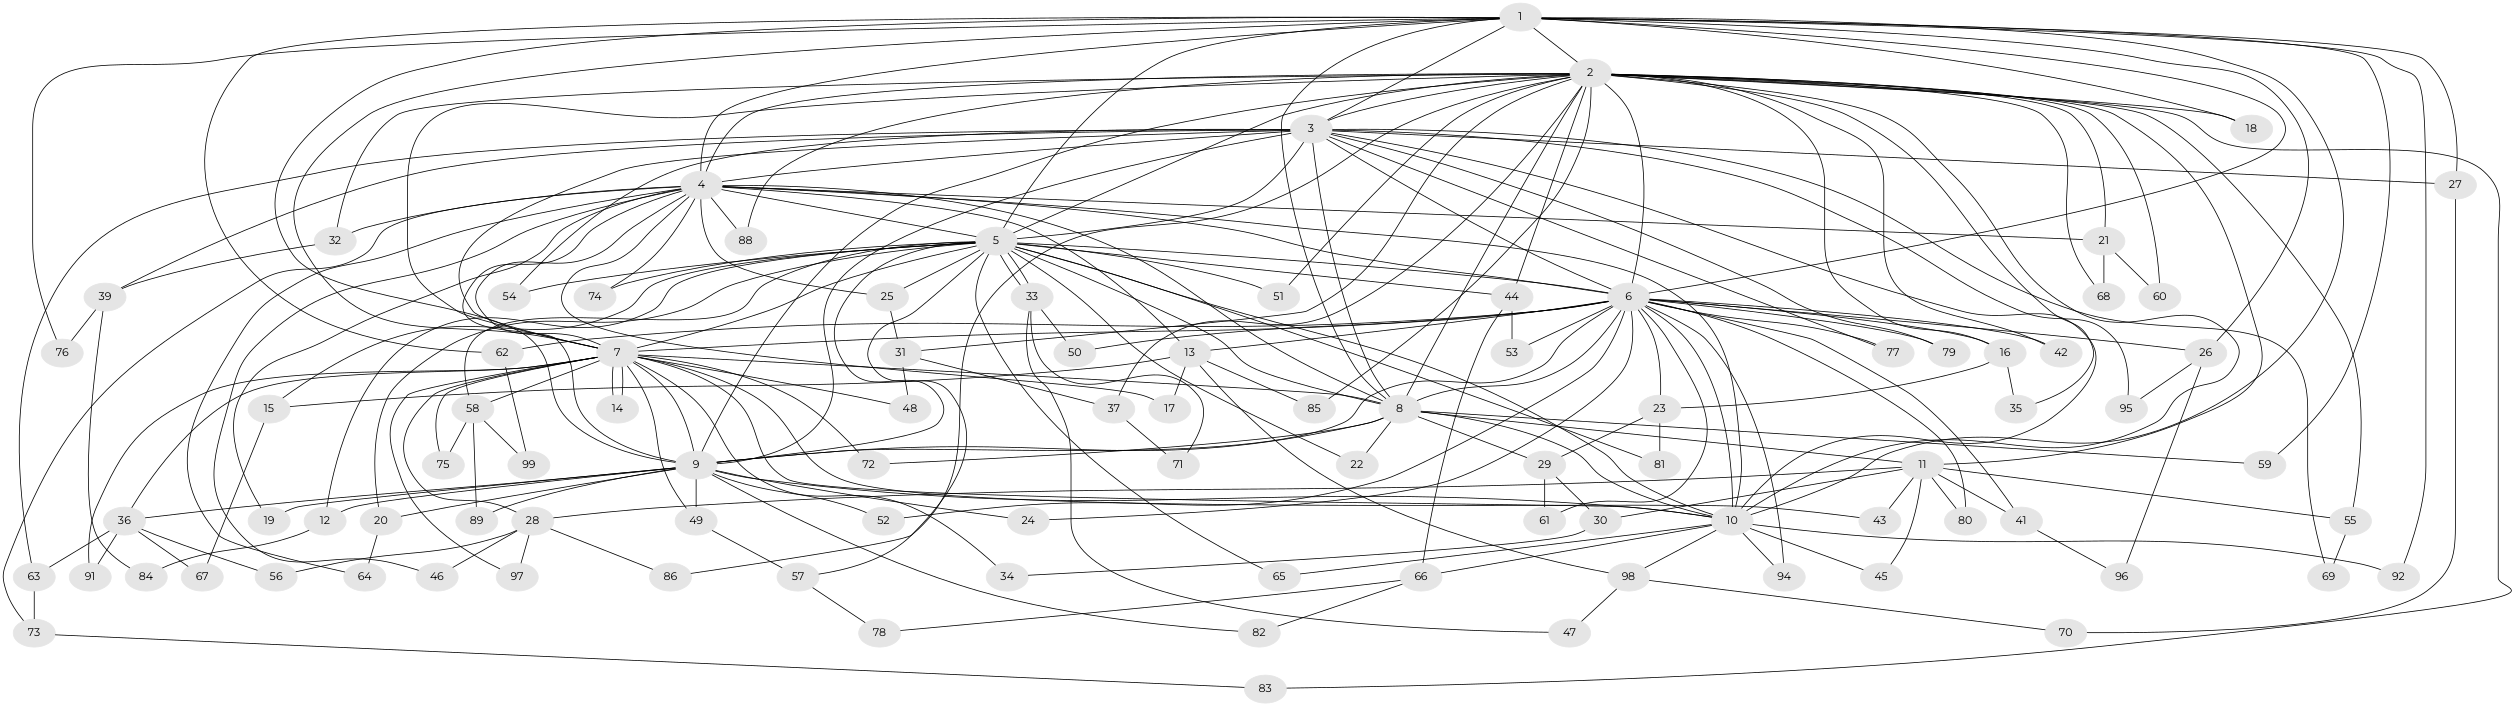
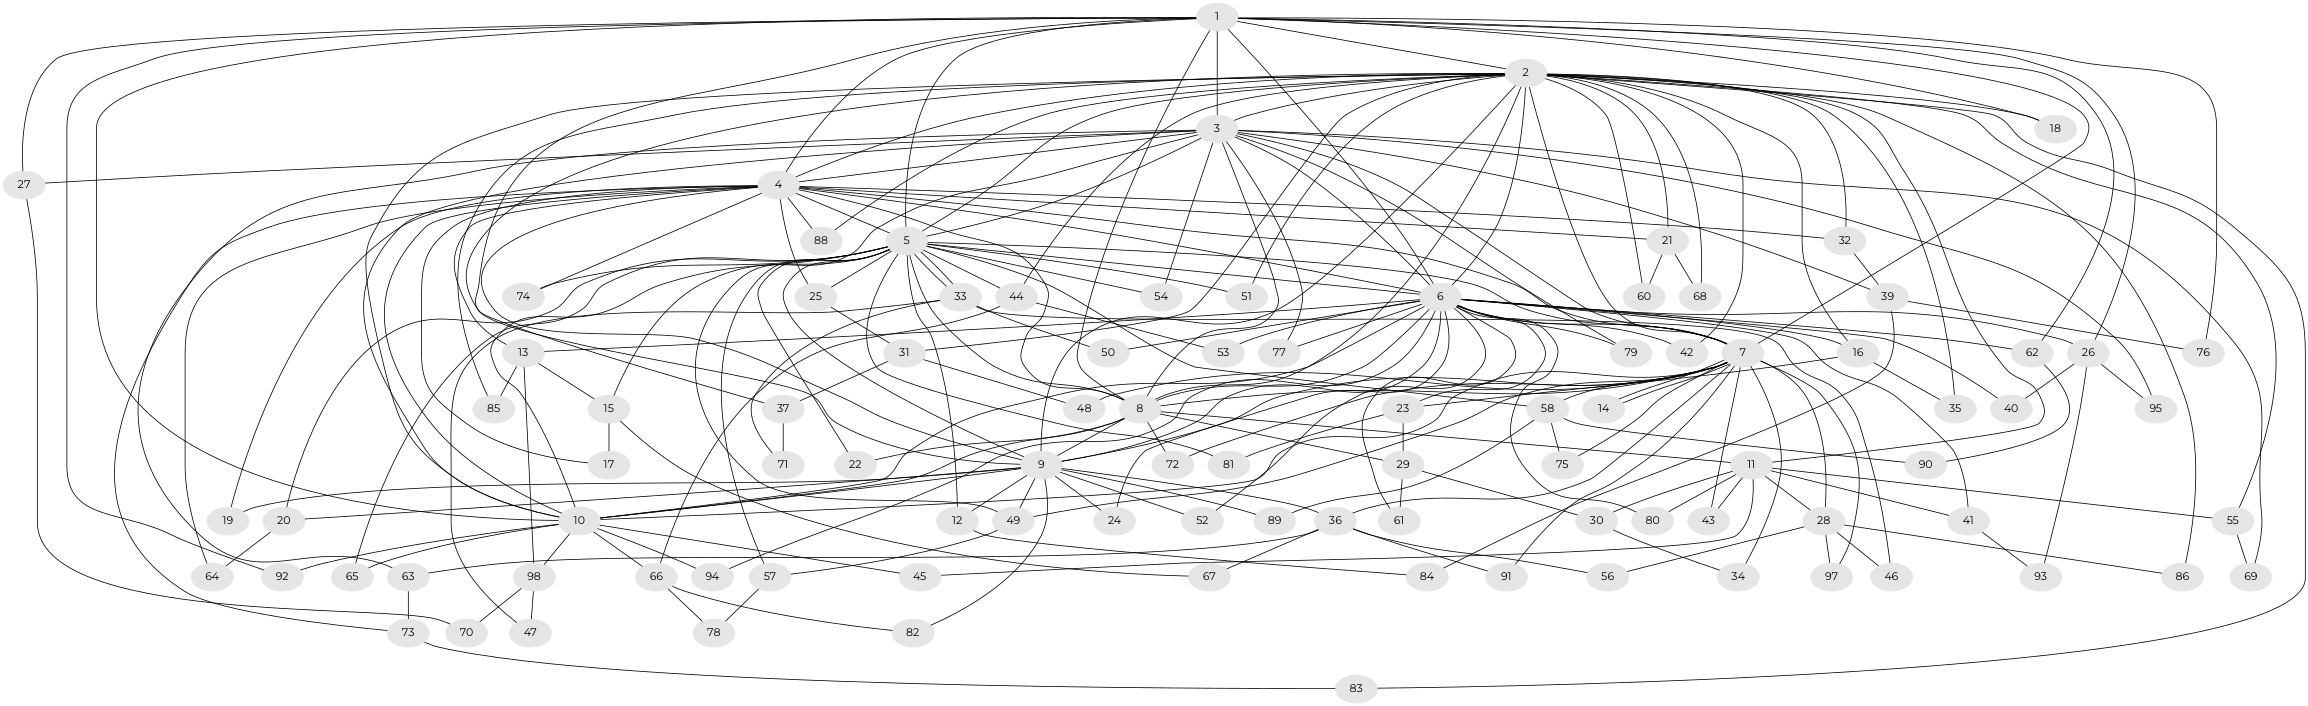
  graph {
    fontname=Montserrat
    node [color=gray90 fontname=Montserrat style=filled]
    edge [fontname=Montserrat]
    1
    2
    3
    4
    5
    6
    7
    8
    9
    10
    18
    26
    27
-   59
    62
    76
    92
    11
    16
    21
    31
    32
    35
    37
    42
    44
    51
    55
    60
    68
    83
    85
    86
    88
    39
    54
    63
    69
    77
    79
    95
    13
    17
    19
    25
    46
    64
    73
    74
    12
    15
    20
    22
    33
    57
    58
    65
    81
    23
    24
+   40
    41
    50
    52
    53
    61
    80
    94
    14
    28
    34
    36
    43
    48
    49
    72
    75
    n78 [label=97]
    91
    29
    82
    89
    n83 [label=98]
    45
    66
-   96
+   96 [label=93]
    70
-   90 [label=99]
+   90
    30
    71
    84
    67
    47
    78
    56
    1 -- 2
    1 -- 3
    1 -- 4
    1 -- 5
    1 -- 6
    1 -- 7
    1 -- 8
    1 -- 9
    1 -- 10
    1 -- 18
    1 -- 26
    1 -- 27
-   1 -- 59
    1 -- 62
    1 -- 76
    1 -- 92
    2 -- 3
    2 -- 4
    2 -- 5
    2 -- 6
    2 -- 7
    2 -- 8
    2 -- 9
    2 -- 10
    2 -- 18
    2 -- 11
    2 -- 16
    2 -- 21
    2 -- 31
    2 -- 32
    2 -- 35
    2 -- 37
    2 -- 42
    2 -- 44
    2 -- 51
    2 -- 55
    2 -- 60
    2 -- 68
    2 -- 83
    2 -- 85
    2 -- 86
    2 -- 88
    3 -- 4
    3 -- 5
    3 -- 6
    3 -- 7
    3 -- 8
-   3 -- 9
+   3 -- 49
    3 -- 10
    3 -- 27
    3 -- 39
    3 -- 54
    3 -- 63
    3 -- 69
    3 -- 77
    3 -- 79
    3 -- 95
    4 -- 5
    4 -- 6
    4 -- 7
    4 -- 8
    4 -- 9
    4 -- 10
    4 -- 21
    4 -- 32
    4 -- 88
    4 -- 13
    4 -- 17
    4 -- 19
    4 -- 25
-   4 -- 46
+   33 -- 46
    4 -- 64
    4 -- 73
    4 -- 74
    5 -- 6
    5 -- 7
    5 -- 8
    5 -- 9
    5 -- 10
    5 -- 44
    5 -- 51
    5 -- 54
    5 -- 25
    5 -- 74
    5 -- 12
    5 -- 15
    5 -- 20
    5 -- 22
    5 -- 33
    5 -- 33
    5 -- 57
    5 -- 58
    5 -- 65
    5 -- 81
    6 -- 7
    6 -- 8
    6 -- 9
    6 -- 10
    6 -- 26
    6 -- 62
    6 -- 16
    6 -- 42
    6 -- 77
    6 -- 79
    6 -- 13
    6 -- 23
    6 -- 24
+   6 -- 40
    6 -- 41
    6 -- 50
    6 -- 52
    6 -- 53
    6 -- 61
    6 -- 80
    6 -- 94
    7 -- 8
    7 -- 9
    7 -- 10
    7 -- 58
    7 -- 14
    7 -- 14
    7 -- 28
    7 -- 34
    7 -- 36
    7 -- 43
    7 -- 48
    7 -- 49
    7 -- 72
    7 -- 75
    7 -- n78
    7 -- 91
    8 -- 9
    8 -- 10
-   8 -- 59
    8 -- 11
    8 -- 22
    8 -- 72
    8 -- 29
    9 -- 10
    9 -- 19
    9 -- 12
    9 -- 20
    9 -- 24
    9 -- 52
    9 -- 36
    9 -- 49
    9 -- 82
    9 -- 89
    10 -- 92
    10 -- 65
    10 -- 94
    10 -- n83
    10 -- 45
    10 -- 66
    26 -- 95
+   26 -- 40
    26 -- 96
    27 -- 70
    62 -- 90
    11 -- 55
    11 -- 41
    11 -- 80
    11 -- 28
    11 -- 43
    11 -- 45
    11 -- 30
    16 -- 35
    16 -- 23
    21 -- 60
    21 -- 68
    31 -- 37
    31 -- 48
    32 -- 39
    37 -- 71
    44 -- 53
    44 -- 66
    55 -- 69
    39 -- 76
    39 -- 84
    63 -- 73
    13 -- 85
-   13 -- 17
+   15 -- 17
    13 -- 15
    13 -- n83
    25 -- 31
    73 -- 83
    12 -- 84
    15 -- 67
    20 -- 64
    33 -- 50
    33 -- 71
    33 -- 47
    57 -- 78
    58 -- 75
    58 -- 89
    58 -- 90
    23 -- 81
    23 -- 29
    41 -- 96
    28 -- 86
    28 -- 46
    28 -- n78
    28 -- 56
    36 -- 63
    36 -- 91
    36 -- 67
    36 -- 56
    49 -- 57
    29 -- 61
    29 -- 30
    n83 -- 70
    n83 -- 47
    66 -- 82
    66 -- 78
    30 -- 34
  }
